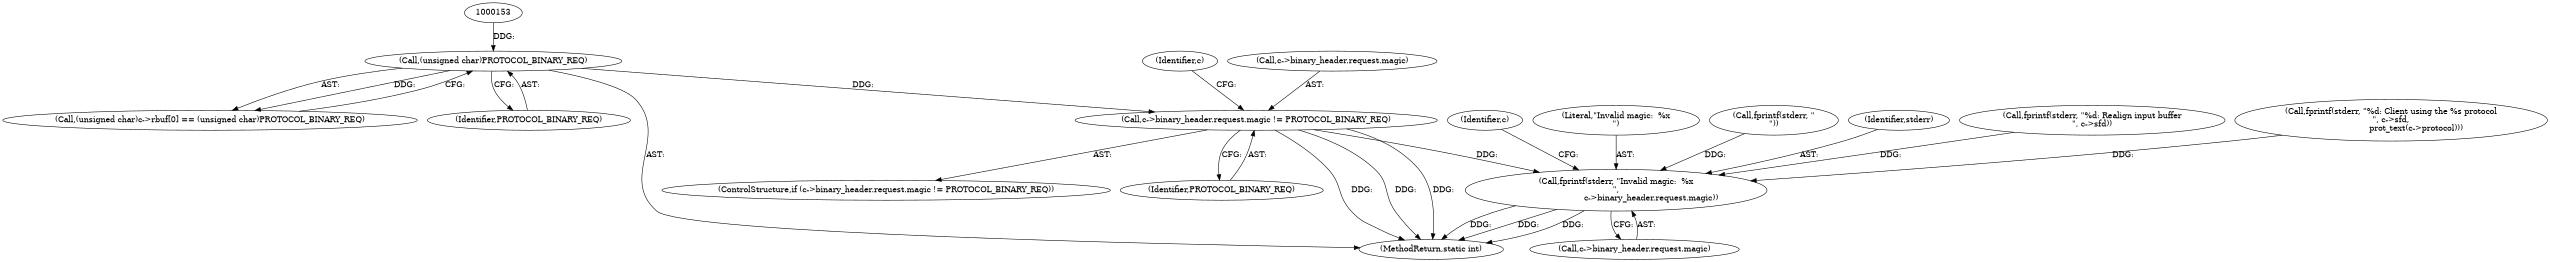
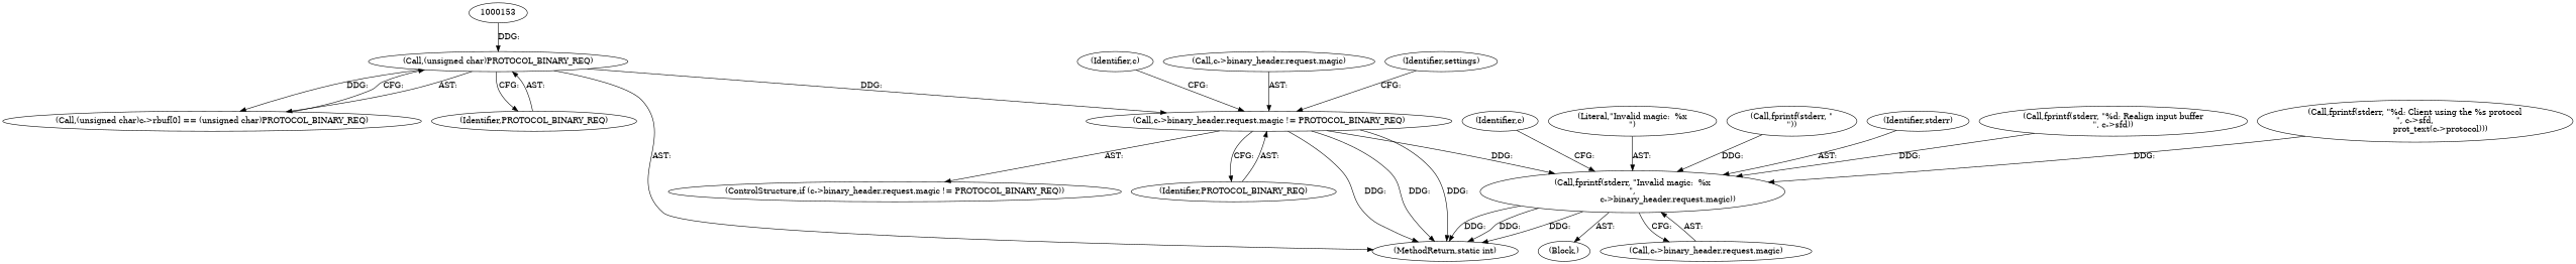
  digraph {
    n1 [label="(Call,c->binary_header.request.magic != PROTOCOL_BINARY_REQ)"]
    n2 [label="(Call,fprintf(stderr, \"Invalid magic:  %x\n\",\n                            c->binary_header.request.magic))"]
    n3 [label="(ControlStructure,if (c->binary_header.request.magic != PROTOCOL_BINARY_REQ))"]
    n4 [label="(Identifier,PROTOCOL_BINARY_REQ)"]
    n5 [label="(MethodReturn,static int)"]
+   n6 [label="(Block,)"]
    n7 [label="(Call,c->binary_header.request.magic)"]
    n8 [label="(Call,(unsigned char)PROTOCOL_BINARY_REQ)"]
    n9 [label="(Call,(unsigned char)c->rbuf[0] == (unsigned char)PROTOCOL_BINARY_REQ)"]
    n10 [label="(Identifier,PROTOCOL_BINARY_REQ)"]
    n11 [label="(Identifier,c)"]
    n12 [label="(Identifier,c)"]
    n13 [label="(Literal,\"Invalid magic:  %x\n\")"]
    n14 [label="(Call,fprintf(stderr, \"\n\"))"]
    n15 [label="(Identifier,stderr)"]
    n16 [label="(Call,fprintf(stderr, \"%d: Realign input buffer\n\", c->sfd))"]
    n17 [label="(Call,fprintf(stderr, \"%d: Client using the %s protocol\n\", c->sfd,\n                    prot_text(c->protocol)))"]
    n18 [label="(Call,c->binary_header.request.magic)"]
+   n19 [label="(Identifier,settings)"]
    1000153
    n1 -> n2 [label="DDG: "]
    n1 -> n3 [label="AST: "]
    n1 -> n4 [label="CFG: "]
    n1 -> n5 [label="DDG: "]
    n1 -> n5 [label="DDG: "]
    n1 -> n5 [label="DDG: "]
    n2 -> n5 [label="DDG: "]
    n2 -> n5 [label="DDG: "]
    n2 -> n5 [label="DDG: "]
+   n2 -> n6 [label="AST: "]
    n2 -> n7 [label="CFG: "]
    n4 -> n1 [label="AST: "]
    n7 -> n2 [label="AST: "]
    n8 -> n1 [label="DDG: "]
    n8 -> n5 [label="AST: "]
    n8 -> n9 [label="AST: "]
    n8 -> n9 [label="DDG: "]
    n8 -> n10 [label="CFG: "]
    n9 -> n8 [label="CFG: "]
    n10 -> n8 [label="AST: "]
    n11 -> n1 [label="CFG: "]
    n12 -> n2 [label="CFG: "]
    n13 -> n2 [label="AST: "]
    n14 -> n2 [label="DDG: "]
    n15 -> n2 [label="AST: "]
    n16 -> n2 [label="DDG: "]
    n17 -> n2 [label="DDG: "]
    n18 -> n1 [label="AST: "]
+   n19 -> n1 [label="CFG: "]
    1000153 -> n8 [label="DDG: "]
  }
